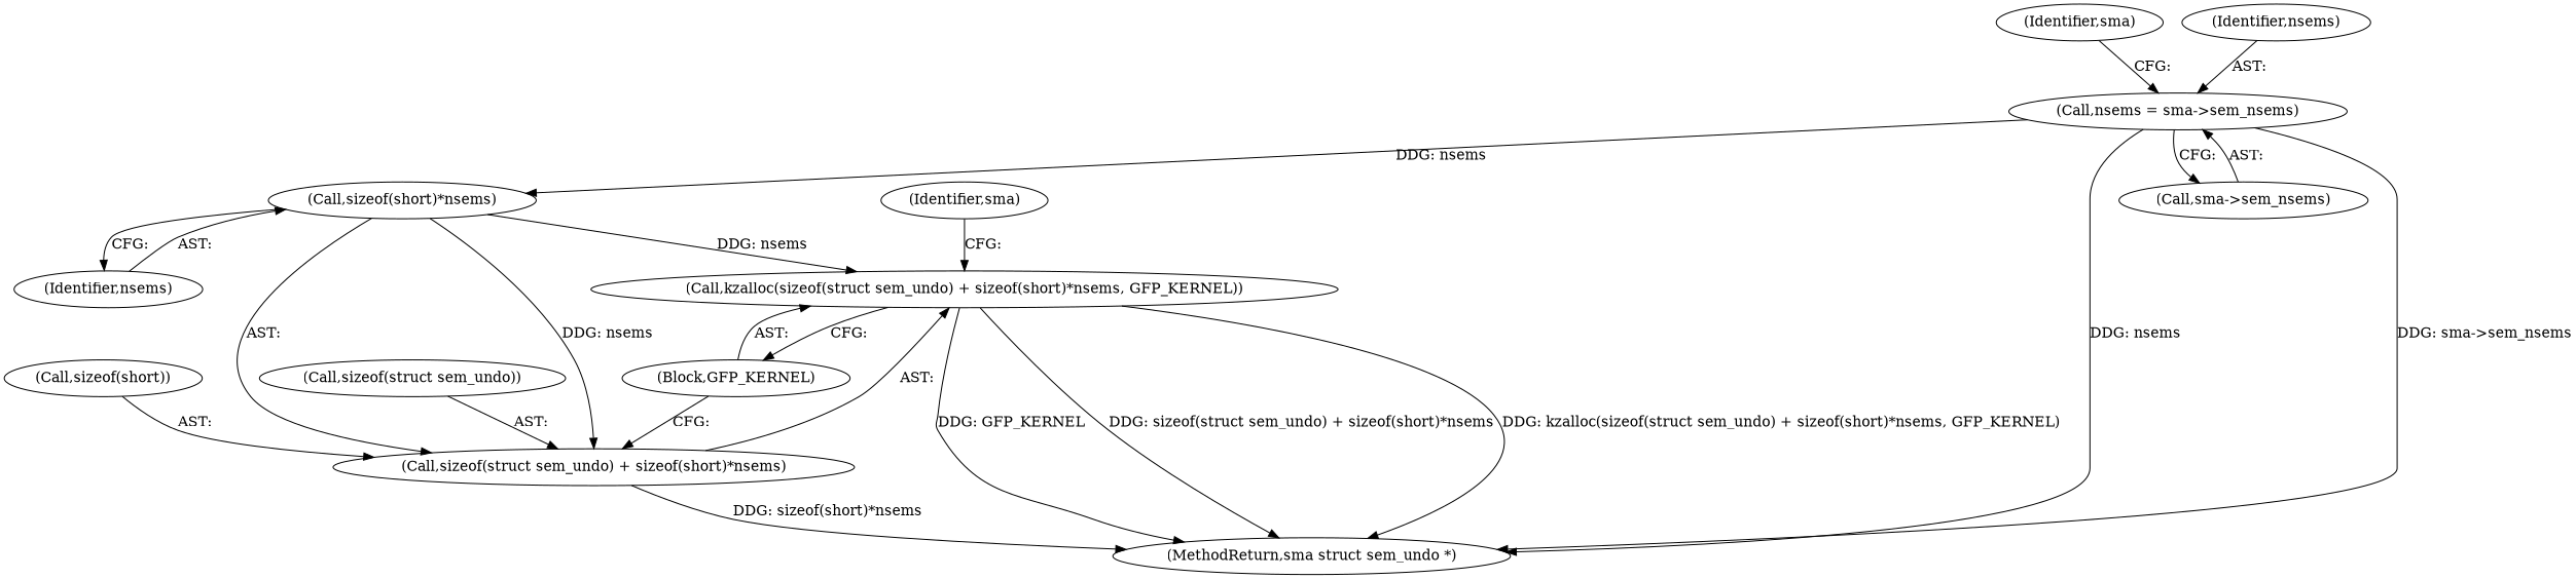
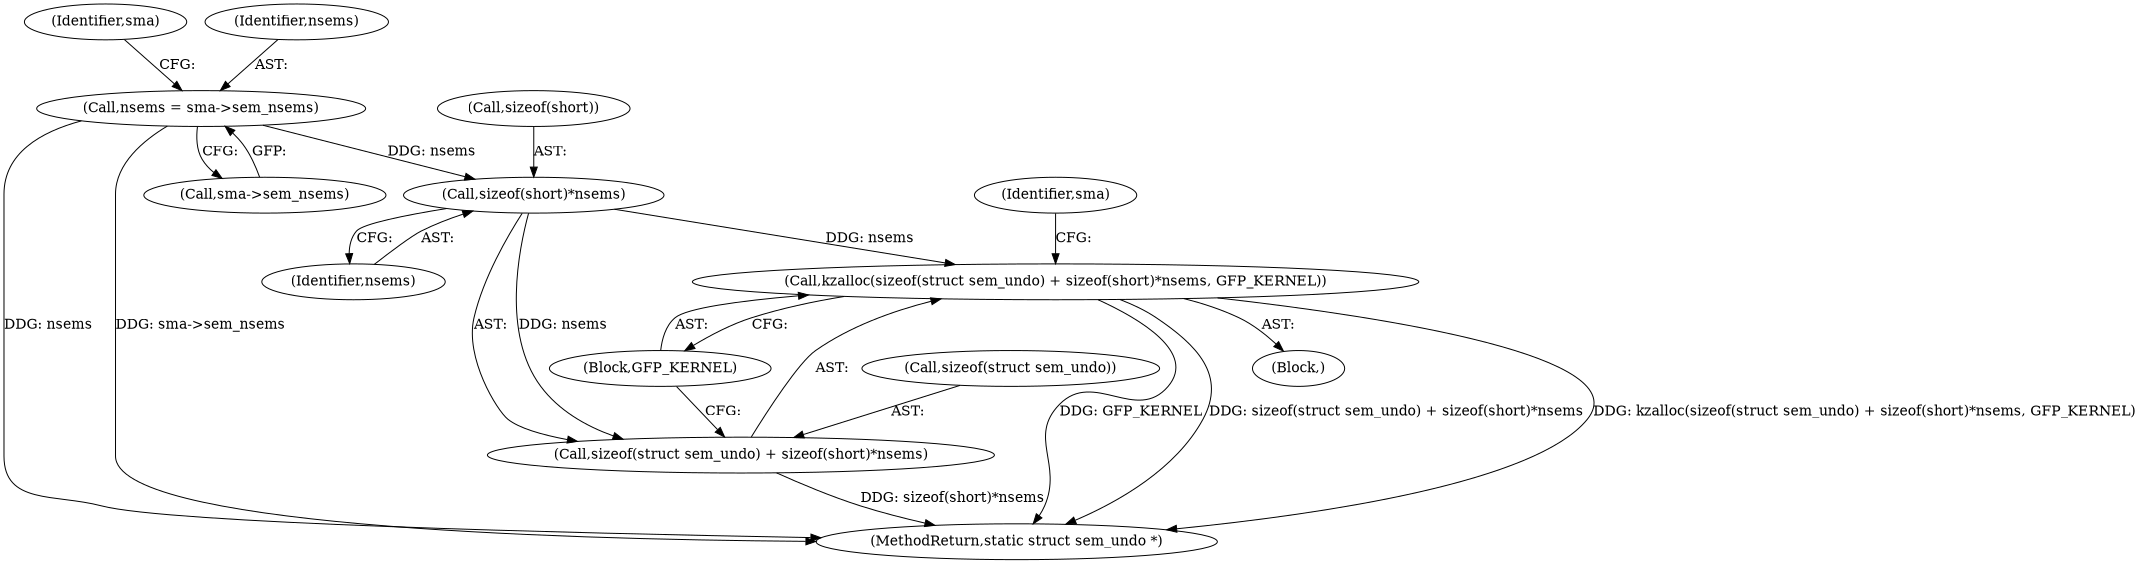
  digraph {
    n1 [label="(Call,sizeof(short)*nsems)"]
    n2 [label="(Call,kzalloc(sizeof(struct sem_undo) + sizeof(short)*nsems, GFP_KERNEL))"]
    n3 [label="(Call,sizeof(struct sem_undo) + sizeof(short)*nsems)"]
    n4 [label="(Identifier,nsems)"]
-   n5 [label="(MethodReturn,sma struct sem_undo *)"]
+   n5 [label="(MethodReturn,static struct sem_undo *)"]
+   n6 [label="(Block,)"]
    n7 [label="(Block,GFP_KERNEL)"]
    n8 [label="(Call,nsems = sma->sem_nsems)"]
    n9 [label="(Call,sma->sem_nsems)"]
    n10 [label="(Identifier,sma)"]
    n11 [label="(Call,sizeof(short))"]
    n12 [label="(Call,sizeof(struct sem_undo))"]
    n13 [label="(Identifier,sma)"]
    n14 [label="(Identifier,nsems)"]
    n1 -> n2 [label="DDG: nsems"]
    n1 -> n3 [label="AST: "]
    n1 -> n3 [label="DDG: nsems"]
    n1 -> n4 [label="CFG: "]
    n2 -> n5 [label="DDG: GFP_KERNEL"]
    n2 -> n5 [label="DDG: sizeof(struct sem_undo) + sizeof(short)*nsems"]
    n2 -> n5 [label="DDG: kzalloc(sizeof(struct sem_undo) + sizeof(short)*nsems, GFP_KERNEL)"]
+   n2 -> n6 [label="AST: "]
    n2 -> n7 [label="CFG: "]
    n3 -> n2 [label="AST: "]
    n3 -> n5 [label="DDG: sizeof(short)*nsems"]
    n4 -> n1 [label="AST: "]
    n7 -> n2 [label="AST: "]
    n7 -> n3 [label="CFG: "]
    n8 -> n1 [label="DDG: nsems"]
    n8 -> n5 [label="DDG: nsems"]
    n8 -> n5 [label="DDG: sma->sem_nsems"]
    n8 -> n9 [label="CFG: "]
-   n9 -> n8 [label="AST: "]
+   n9 -> n8 [label="GFP: "]
    n10 -> n2 [label="CFG: "]
-   n11 -> n3 [label="AST: "]
+   n11 -> n1 [label="AST: "]
    n12 -> n3 [label="AST: "]
    n13 -> n8 [label="CFG: "]
    n14 -> n8 [label="AST: "]
  }
